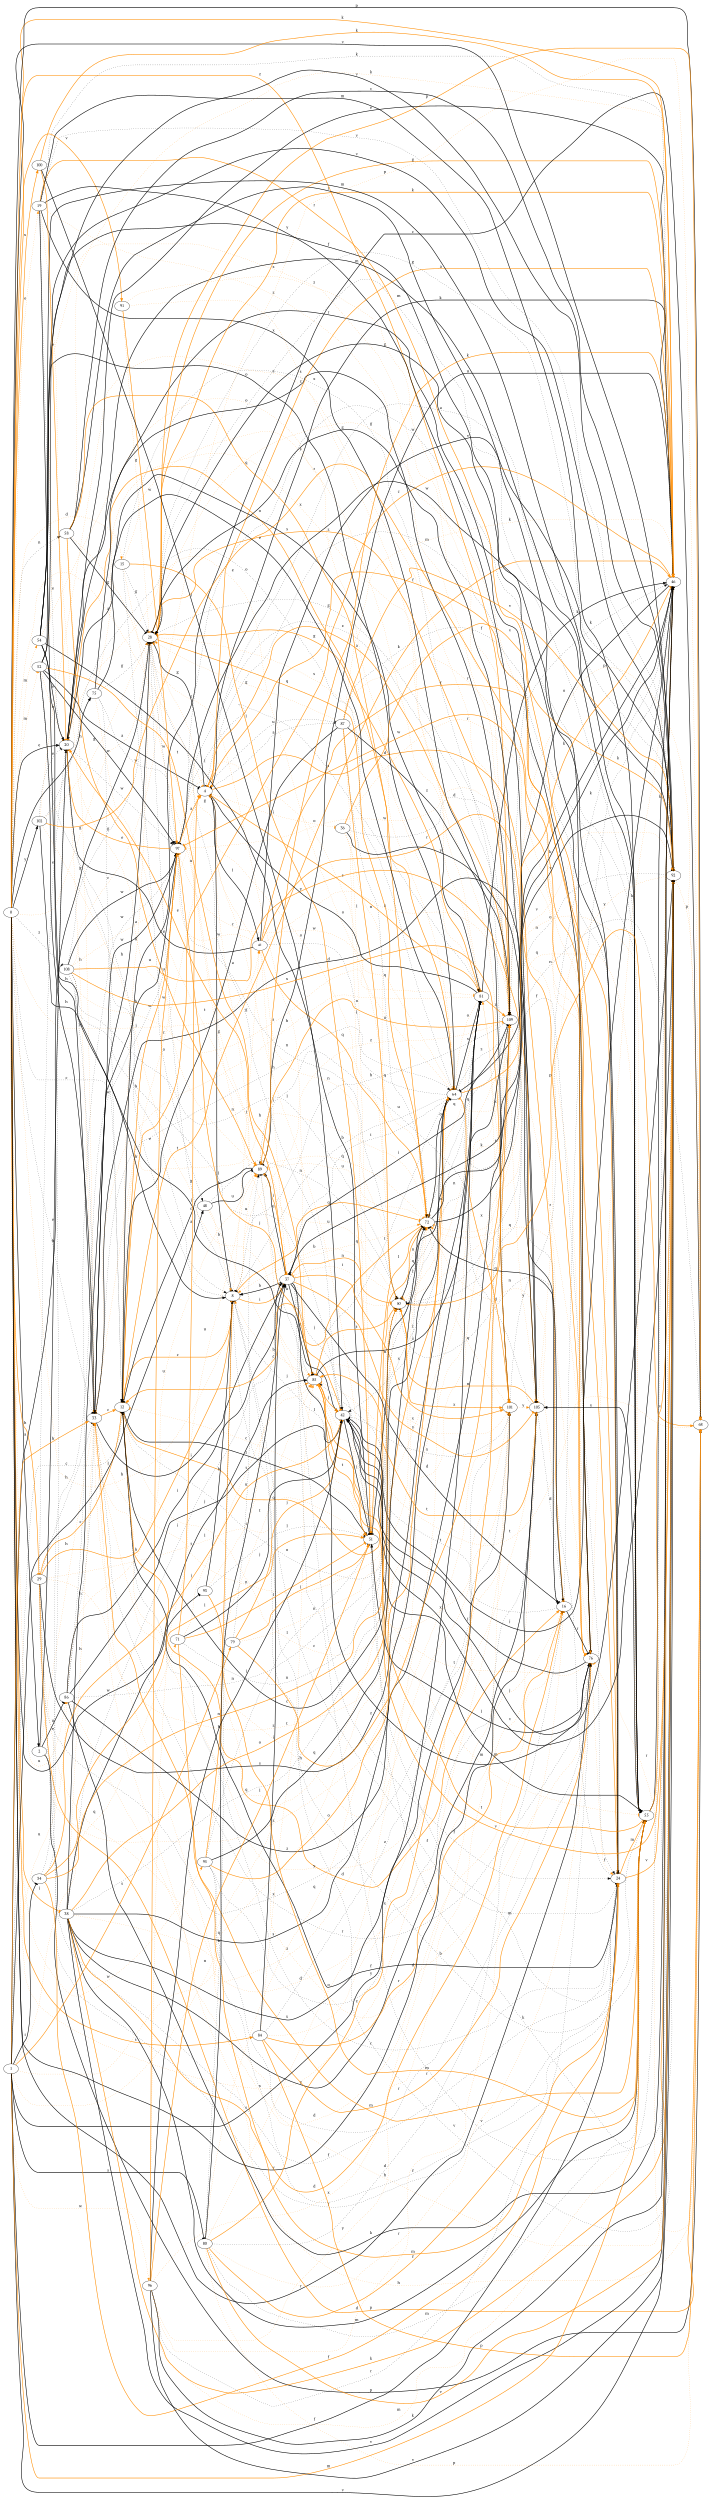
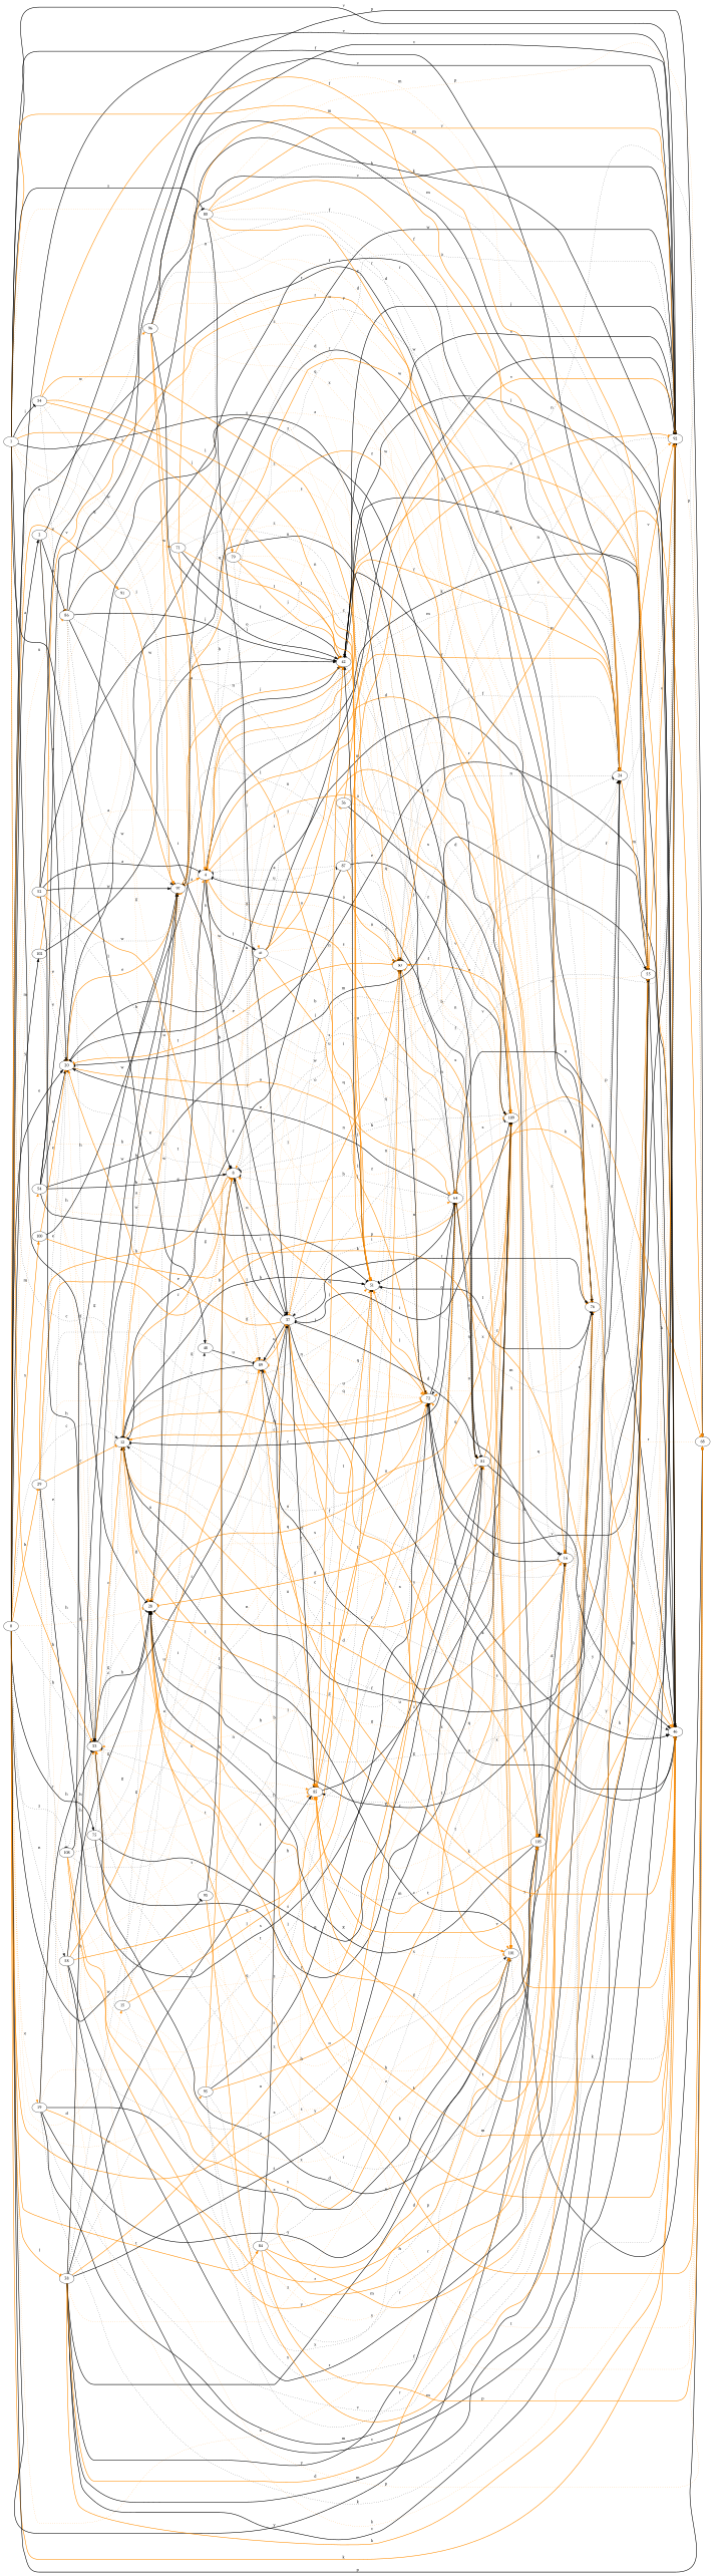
  strict digraph {
    fontname="PT Serif"
    rankdir=LR
    node [fontname="PT Serif"]
    edge [arrowhead=normal color=darkorange fontname="PT Serif" style=dotted]
    0
    2
    4
    8
    12
    15
    19
    20
    28
    29
    33
    38
    41
    46
    52
    54
    58
    68
    75
    76
    84
    86
    91
    92
    93
    95
    100
    101
    102
    105
    108
    109
    24
    55
    81
    16
    36
    51
    87
    72
    37
    42
    89
    64
    97
    48
    60
    85
    1
    34
    71
    79
    80
    96
    0 -> 2 [color=black label=a style=bold]
    0 -> 4 [arrowhead=tee label=a]
    0 -> 8 [arrowhead=tee label=b]
    0 -> 12 [color=black label=c]
    0 -> 15 [label=d]
    0 -> 19 [label=e]
    0 -> 20 [color=black label=e style=bold]
    0 -> 28 [arrowhead=tee label=g]
    0 -> 29 [arrowhead=tee label=h style=bold]
    0 -> 33 [arrowhead=tee color=black label=h]
    0 -> 38 [arrowhead=tee label=j style=bold]
    0 -> 41 [label=j]
    0 -> 46 [label=k style=bold]
    0 -> 52 [arrowhead=tee label=m]
    0 -> 54 [label=m]
    0 -> 58 [color=black label=n]
    0 -> 68 [color=black label=p style=bold]
    0 -> 75 [color=black label=r style=bold]
    0 -> 76 [color=black label=r style=bold]
    0 -> 84 [label=t style=bold]
    0 -> 86 [arrowhead=tee label=u]
    0 -> 91 [label=v style=bold]
    0 -> 92 [arrowhead=tee color=black label=v style=bold]
    0 -> 93 [arrowhead=tee color=black label=w style=bold]
    0 -> 95 [label=w]
    0 -> 100 [label=x style=bold]
    0 -> 101 [label=x]
    0 -> 102 [color=black label=y style=bold]
    0 -> 105 [color=black label=y style=bold]
    0 -> 108 [arrowhead=tee color=black label=z]
    0 -> 109 [label=z style=bold]
    2 -> 20 [color=black label=e style=bold]
    2 -> 33 [arrowhead=tee label=h]
    2 -> 68 [color=black label=p style=bold]
    2 -> 86 [arrowhead=tee color=black label=u style=bold]
    2 -> 109 [arrowhead=tee label=z]
    2 -> 24 [arrowhead=tee color=black label=f]
    4 -> 8 [arrowhead=tee color=black label=b style=bold]
    4 -> 12 [arrowhead=tee label=c]
    4 -> 28 [arrowhead=tee color=black label=g style=bold]
    4 -> 41 [color=black label=j style=bold]
    4 -> 46 [color=black label=k style=bold]
    4 -> 24 [label=f style=bold]
    4 -> 55 [color=black label=m]
    4 -> 81 [label=s style=bold]
    4 -> 16 [label=d style=bold]
    4 -> 36 [arrowhead=tee label=i]
    4 -> 51 [label=l]
    4 -> 87 [arrowhead=tee color=black label=u]
    8 -> 12 [arrowhead=tee label=c style=bold]
    8 -> 20 [arrowhead=tee color=black label=e]
    8 -> 28 [arrowhead=tee color=black label=g]
    8 -> 41 [label=j]
    8 -> 92 [arrowhead=tee color=black label=v]
    8 -> 109 [arrowhead=tee label=z]
    8 -> 24 [arrowhead=tee color=black label=f]
    8 -> 72 [arrowhead=tee label=q style=bold]
-   8 -> 37 [arrowhead=tee label=i style=bold]
+   8 -> 37 [arrowhead=tee color=black label=i style=bold]
    8 -> 42 [arrowhead=tee color=black label=j]
    8 -> 89 [label=u]
    12 -> 28 [label=g]
    12 -> 46 [label=k style=bold]
    12 -> 24 [color=black label=f style=bold]
    12 -> 16 [label=d style=bold]
    12 -> 51 [color=black label=l style=bold]
    12 -> 72 [arrowhead=tee label=q style=bold]
    12 -> 64 [arrowhead=tee color=black label=o]
    12 -> 97 [arrowhead=tee label=w style=bold]
    15 -> 28 [color=black label=g]
    15 -> 101 [color=black label=x]
    15 -> 81 [label=s]
    15 -> 51 [arrowhead=tee label=l style=bold]
    15 -> 89 [arrowhead=tee label=u]
    15 -> 48 [color=black label=a]
    19 -> 20 [arrowhead=tee color=black label=e]
    19 -> 33 [arrowhead=tee color=black label=h style=bold]
    19 -> 46 [color=black label=k]
    19 -> 76 [label=r style=bold]
    19 -> 92 [arrowhead=tee color=black label=v]
    19 -> 101 [color=black label=x style=bold]
    19 -> 105 [arrowhead=tee color=black label=y style=bold]
    19 -> 109 [arrowhead=tee label=z]
    19 -> 55 [arrowhead=tee color=black label=m style=bold]
    19 -> 89 [arrowhead=tee label=u]
    20 -> 33 [label=h]
    20 -> 76 [color=black label=r style=bold]
    20 -> 55 [arrowhead=tee color=black label=m style=bold]
    20 -> 64 [label=o style=bold]
    20 -> 97 [color=black label=w]
    28 -> 33 [arrowhead=tee color=black label=h style=bold]
    28 -> 46 [label=k style=bold]
    28 -> 68 [label=p style=bold]
    28 -> 109 [arrowhead=tee label=z style=bold]
    28 -> 55 [color=black label=m]
    28 -> 81 [label=s]
    28 -> 72 [label=q style=bold]
    28 -> 97 [arrowhead=tee color=black label=w]
    29 -> 8 [arrowhead=tee label=b style=bold]
    29 -> 12 [arrowhead=tee label=c style=bold]
    29 -> 20 [arrowhead=tee color=black label=e]
    29 -> 33 [arrowhead=tee color=black label=h]
    29 -> 68 [arrowhead=tee label=p style=bold]
    29 -> 101 [color=black label=x]
    29 -> 109 [label=z]
    29 -> 24 [arrowhead=tee color=black label=f]
    29 -> 81 [arrowhead=tee color=black label=s style=bold]
    29 -> 16 [arrowhead=tee label=d]
    29 -> 51 [label=l]
    33 -> 12 [label=c style=bold]
    33 -> 76 [arrowhead=tee color=black label=r]
    33 -> 105 [arrowhead=tee label=y]
    33 -> 55 [arrowhead=tee label=m style=bold]
    33 -> 16 [arrowhead=tee color=black label=d style=bold]
    33 -> 37 [color=black label=i style=bold]
    33 -> 60 [label=n]
    38 -> 33 [arrowhead=tee label=h]
    38 -> 46 [label=k style=bold]
    38 -> 92 [color=black label=v style=bold]
    38 -> 101 [color=black label=x style=bold]
    38 -> 105 [color=black label=y style=bold]
    38 -> 109 [arrowhead=tee label=z]
    38 -> 55 [arrowhead=tee color=black label=m style=bold]
    38 -> 81 [color=black label=s style=bold]
    38 -> 16 [arrowhead=tee label=d style=bold]
    38 -> 72 [color=black label=q]
    38 -> 37 [arrowhead=tee color=black label=i]
    38 -> 64 [arrowhead=tee label=o style=bold]
    38 -> 97 [color=black label=w style=bold]
    38 -> 85 [color=black label=t style=bold]
    41 -> 20 [arrowhead=tee color=black label=e style=bold]
    41 -> 28 [label=g]
    41 -> 76 [arrowhead=tee label=r style=bold]
    41 -> 92 [color=black label=v style=bold]
    41 -> 109 [arrowhead=tee label=z]
    41 -> 24 [arrowhead=tee label=f style=bold]
    41 -> 72 [label=q style=bold]
    41 -> 37 [label=i]
    41 -> 64 [color=black label=o]
    41 -> 97 [arrowhead=tee label=w]
    41 -> 60 [arrowhead=tee label=n]
    46 -> 4 [label=a style=bold]
    46 -> 12 [arrowhead=tee label=c style=bold]
    46 -> 20 [arrowhead=tee color=black label=e style=bold]
    46 -> 28 [arrowhead=tee label=g style=bold]
    46 -> 42 [arrowhead=tee color=black label=j style=bold]
    46 -> 89 [arrowhead=tee color=black label=u style=bold]
    46 -> 64 [arrowhead=tee color=black label=o style=bold]
    52 -> 4 [arrowhead=tee color=black label=a style=bold]
    52 -> 8 [color=black label=b]
    52 -> 20 [arrowhead=tee label=e]
    52 -> 33 [arrowhead=tee color=black label=h style=bold]
    52 -> 92 [color=black label=v style=bold]
    52 -> 109 [label=z]
    52 -> 64 [arrowhead=tee color=black label=o style=bold]
    52 -> 97 [color=black label=w style=bold]
    52 -> 85 [label=t style=bold]
    54 -> 8 [color=black label=b style=bold]
    54 -> 20 [color=black label=e style=bold]
    54 -> 92 [color=black label=v style=bold]
    54 -> 24 [color=black label=f style=bold]
    54 -> 55 [color=black label=m style=bold]
    54 -> 51 [arrowhead=tee color=black label=l style=bold]
    54 -> 64 [label=o]
    58 -> 28 [arrowhead=tee color=black label=g style=bold]
    58 -> 33 [label=h]
    58 -> 46 [label=k]
    58 -> 76 [color=black label=r style=bold]
    58 -> 92 [arrowhead=tee color=black label=v style=bold]
    58 -> 72 [label=q style=bold]
    58 -> 89 [label=u style=bold]
    58 -> 85 [arrowhead=tee label=t]
    68 -> 12 [color=black label=c style=bold]
    68 -> 33 [label=h]
    68 -> 76 [arrowhead=tee label=r]
    68 -> 60 [color=black label=n]
    68 -> 85 [arrowhead=tee label=t]
    75 -> 12 [color=black label=c]
    75 -> 28 [color=black label=g]
    75 -> 101 [label=x]
    75 -> 109 [arrowhead=tee color=black label=z style=bold]
    75 -> 81 [arrowhead=tee color=black label=s style=bold]
    75 -> 97 [color=black label=w]
    75 -> 85 [label=t]
    76 -> 28 [label=g]
    76 -> 46 [label=k]
    76 -> 24 [label=f]
    76 -> 51 [color=black label=l style=bold]
    76 -> 72 [label=q]
    76 -> 42 [color=black label=j style=bold]
    76 -> 97 [arrowhead=tee label=w]
    76 -> 85 [label=t]
    84 -> 68 [label=p style=bold]
    84 -> 76 [arrowhead=tee label=r style=bold]
    84 -> 101 [label=x]
    84 -> 109 [arrowhead=tee color=black label=z]
    84 -> 16 [label=d style=bold]
    84 -> 37 [color=black label=i style=bold]
    84 -> 85 [label=t]
    86 -> 33 [color=black label=h]
    86 -> 46 [color=black label=k style=bold]
    86 -> 109 [color=black label=z style=bold]
    86 -> 16 [label=d]
    86 -> 37 [color=black label=i style=bold]
    86 -> 42 [color=black label=j style=bold]
    86 -> 89 [arrowhead=tee label=u]
    86 -> 97 [color=black label=w]
    86 -> 60 [color=black label=n]
    91 -> 28 [arrowhead=tee label=g]
    91 -> 109 [label=z]
    91 -> 81 [arrowhead=tee label=s]
    91 -> 97 [label=w style=bold]
    92 -> 4 [arrowhead=tee color=black label=a]
    92 -> 28 [color=black label=g]
    92 -> 33 [label=h]
    92 -> 68 [arrowhead=tee label=p]
    92 -> 105 [arrowhead=tee label=y]
    92 -> 42 [color=black label=j style=bold]
    92 -> 97 [arrowhead=tee color=black label=w style=bold]
    92 -> 60 [arrowhead=tee color=black label=n]
    93 -> 8 [arrowhead=tee color=black label=b style=bold]
    93 -> 76 [arrowhead=tee label=r]
    93 -> 55 [label=m style=bold]
    93 -> 51 [arrowhead=tee color=black label=l]
    93 -> 85 [label=t]
    95 -> 8 [arrowhead=tee label=b style=bold]
    95 -> 76 [color=black label=r]
    95 -> 105 [color=black label=y]
    95 -> 24 [arrowhead=tee color=black label=f]
    95 -> 51 [arrowhead=tee color=black label=l]
    95 -> 72 [color=black label=q style=bold]
    95 -> 64 [label=o style=bold]
    95 -> 85 [label=t]
    100 -> 20 [arrowhead=tee label=e style=bold]
    100 -> 46 [label=k style=bold]
    100 -> 42 [color=black label=j style=bold]
    101 -> 33 [arrowhead=tee label=h]
    101 -> 46 [arrowhead=tee color=black label=k]
    101 -> 105 [label=y]
    101 -> 81 [label=s]
    101 -> 72 [arrowhead=tee label=q]
    102 -> 20 [arrowhead=tee color=black label=e]
    102 -> 28 [label=g]
    102 -> 76 [arrowhead=tee label=r style=bold]
    102 -> 109 [label=z]
    102 -> 42 [color=black label=j style=bold]
    102 -> 64 [arrowhead=tee color=black label=o]
    102 -> 85 [label=t]
    105 -> 28 [arrowhead=tee color=black label=g style=bold]
    105 -> 16 [color=black label=d]
    105 -> 89 [color=black label=u]
    105 -> 60 [label=n style=bold]
    105 -> 85 [label=t style=bold]
    108 -> 4 [label=a]
    108 -> 28 [arrowhead=tee color=black label=g]
    108 -> 33 [arrowhead=tee color=black label=h]
    108 -> 68 [label=p]
    108 -> 101 [arrowhead=tee label=x style=bold]
    108 -> 105 [label=y style=bold]
    108 -> 81 [arrowhead=tee label=s]
    108 -> 51 [arrowhead=tee color=black label=l]
    108 -> 97 [color=black label=w style=bold]
    108 -> 60 [color=black label=n]
    109 -> 4 [arrowhead=tee label=a style=bold]
    109 -> 8 [arrowhead=tee color=black label=b]
    109 -> 12 [label=c]
    109 -> 28 [arrowhead=tee color=black label=g]
    109 -> 46 [color=black label=k]
    109 -> 68 [arrowhead=tee label=p]
    109 -> 76 [label=r]
    109 -> 105 [label=y]
    109 -> 72 [color=black label=q]
    109 -> 37 [arrowhead=tee color=black label=i style=bold]
    109 -> 89 [label=u style=bold]
    109 -> 60 [arrowhead=tee label=n]
    24 -> 12 [color=black label=c]
    24 -> 28 [color=black label=g style=bold]
    24 -> 92 [label=v style=bold]
    24 -> 55 [label=m style=bold]
    24 -> 97 [arrowhead=tee label=w style=bold]
    24 -> 60 [arrowhead=tee color=black label=n]
    55 -> 8 [arrowhead=tee color=black label=b]
    55 -> 46 [arrowhead=tee color=black label=k style=bold]
    55 -> 92 [arrowhead=tee label=v style=bold]
    55 -> 105 [color=black label=y style=bold]
    55 -> 72 [arrowhead=tee label=q]
    55 -> 64 [arrowhead=tee label=o]
    55 -> 97 [arrowhead=tee color=black label=w]
    55 -> 85 [arrowhead=tee label=t style=bold]
    81 -> 4 [arrowhead=tee color=black label=a style=bold]
    81 -> 28 [arrowhead=tee label=g style=bold]
    81 -> 33 [arrowhead=tee label=h]
    81 -> 46 [color=black label=k style=bold]
    81 -> 101 [arrowhead=tee label=x]
    81 -> 109 [label=z style=bold]
    81 -> 72 [label=q]
    81 -> 42 [color=black label=j]
    81 -> 64 [arrowhead=tee label=o]
    81 -> 60 [arrowhead=tee color=black label=n]
    16 -> 46 [color=black label=k]
    16 -> 76 [arrowhead=tee color=black label=r style=bold]
    16 -> 72 [arrowhead=tee color=black label=q style=bold]
    16 -> 85 [color=black label=t]
    36 -> 76 [arrowhead=tee label=r]
    36 -> 92 [arrowhead=tee label=v style=bold]
    36 -> 105 [arrowhead=tee color=black label=y style=bold]
    36 -> 16 [arrowhead=tee color=black label=d]
    36 -> 51 [arrowhead=tee label=l]
    36 -> 72 [label=q]
    51 -> 12 [arrowhead=tee label=c]
    51 -> 46 [color=black label=k]
    51 -> 101 [label=x]
    51 -> 55 [color=black label=m]
    51 -> 60 [arrowhead=tee label=n]
    51 -> 85 [label=t style=bold]
    87 -> 4 [arrowhead=tee color=black label=a]
    87 -> 12 [arrowhead=tee color=black label=c style=bold]
    87 -> 28 [label=g]
    87 -> 46 [arrowhead=tee label=k]
    87 -> 76 [arrowhead=tee label=r]
    87 -> 92 [arrowhead=tee label=v style=bold]
    87 -> 109 [color=black label=z style=bold]
    87 -> 24 [arrowhead=tee color=black label=f]
    87 -> 51 [label=l]
    87 -> 72 [color=black label=q]
    87 -> 60 [arrowhead=tee label=n style=bold]
    72 -> 12 [label=c style=bold]
    72 -> 33 [label=h]
    72 -> 46 [color=black label=k style=bold]
    72 -> 92 [arrowhead=tee color=black label=v style=bold]
-   72 -> 16 [arrowhead=tee label=d]
    72 -> 51 [label=l style=bold]
    72 -> 89 [arrowhead=tee label=u]
    72 -> 64 [arrowhead=tee color=black label=o style=bold]
    72 -> 60 [label=n]
    37 -> 8 [color=black label=b style=bold]
    37 -> 20 [label=e style=bold]
    37 -> 28 [arrowhead=tee label=g]
    37 -> 46 [arrowhead=tee color=black label=k style=bold]
    37 -> 76 [color=black label=r style=bold]
    37 -> 92 [arrowhead=tee color=black label=v]
    37 -> 101 [label=x style=bold]
    37 -> 105 [arrowhead=tee label=y style=bold]
    37 -> 24 [color=black label=f]
    37 -> 16 [color=black label=d style=bold]
    37 -> 72 [label=q]
    37 -> 42 [color=black label=j]
    37 -> 89 [color=black label=u style=bold]
    37 -> 60 [arrowhead=tee label=n style=bold]
    37 -> 85 [arrowhead=tee color=black label=t style=bold]
    42 -> 28 [arrowhead=tee color=black label=g]
    42 -> 92 [arrowhead=tee color=black label=v style=bold]
    42 -> 101 [color=black label=x]
    42 -> 55 [arrowhead=tee color=black label=m style=bold]
    42 -> 51 [arrowhead=tee color=black label=l style=bold]
    89 -> 4 [label=a]
    89 -> 12 [arrowhead=tee color=black label=c style=bold]
    89 -> 46 [arrowhead=tee label=k style=bold]
    89 -> 51 [label=l]
    89 -> 72 [arrowhead=tee label=q]
    89 -> 37 [arrowhead=tee label=i style=bold]
    64 -> 8 [arrowhead=tee color=black label=b]
    64 -> 12 [arrowhead=tee color=black label=c style=bold]
    64 -> 20 [color=black label=e style=bold]
    64 -> 33 [arrowhead=tee color=black label=h]
    64 -> 46 [arrowhead=tee label=k style=bold]
    64 -> 101 [label=x style=bold]
    64 -> 109 [arrowhead=tee color=black label=z]
    64 -> 24 [color=black label=f]
    64 -> 81 [arrowhead=tee color=black label=s style=bold]
    64 -> 51 [arrowhead=tee color=black label=l style=bold]
    64 -> 37 [color=black label=i]
    64 -> 97 [arrowhead=tee label=w]
    64 -> 85 [arrowhead=tee color=black label=t]
    97 -> 4 [label=a style=bold]
    97 -> 20 [arrowhead=tee label=e style=bold]
    97 -> 33 [color=black label=h style=bold]
    97 -> 109 [color=black label=z]
    97 -> 81 [color=black label=s]
    97 -> 42 [arrowhead=tee label=j style=bold]
    97 -> 64 [arrowhead=tee label=o]
    97 -> 60 [arrowhead=tee color=black label=n]
    48 -> 8 [label=b]
    48 -> 42 [arrowhead=tee label=j]
    48 -> 89 [arrowhead=tee color=black label=u style=bold]
    48 -> 60 [arrowhead=tee color=black label=n]
    60 -> 4 [arrowhead=tee label=a]
    60 -> 8 [label=b]
-   60 -> 20 [arrowhead=tee label=e]
+   60 -> 20 [arrowhead=tee label=e style=bold]
    60 -> 68 [label=p style=bold]
    60 -> 92 [label=v]
    60 -> 101 [label=x style=bold]
    60 -> 72 [arrowhead=tee color=black label=q style=bold]
    60 -> 37 [arrowhead=tee label=i]
    60 -> 89 [arrowhead=tee label=u]
    60 -> 85 [arrowhead=tee label=t style=bold]
    85 -> 8 [label=b]
    85 -> 92 [label=v style=bold]
    85 -> 101 [arrowhead=tee label=x]
    85 -> 109 [arrowhead=tee color=black label=z style=bold]
    85 -> 55 [arrowhead=tee label=m]
    85 -> 42 [label=j style=bold]
    85 -> 89 [arrowhead=tee color=black label=u]
    1 -> 12 [arrowhead=tee color=black label=c]
    1 -> 28 [arrowhead=tee color=black label=g style=bold]
    1 -> 33 [label=h style=bold]
    1 -> 86 [arrowhead=tee label=u]
    1 -> 92 [color=black label=v style=bold]
    1 -> 24 [color=black label=f style=bold]
    1 -> 55 [label=m style=bold]
    1 -> 81 [color=black label=s style=bold]
    1 -> 72 [label=q]
    1 -> 48 [color=black label=l style=bold]
    1 -> 60 [arrowhead=tee label=n]
    1 -> 34 [arrowhead=tee color=black label=i style=bold]
    1 -> 71 [label=q]
    1 -> 79 [label=s style=bold]
    1 -> 80 [arrowhead=tee color=black label=s style=bold]
    1 -> 96 [label=w]
    34 -> 20 [arrowhead=tee color=black label=e]
    34 -> 24 [arrowhead=tee label=f style=bold]
    34 -> 51 [label=l style=bold]
    34 -> 42 [arrowhead=tee label=j style=bold]
    34 -> 97 [arrowhead=tee color=black label=w]
    34 -> 60 [label=n style=bold]
    71 -> 4 [label=a style=bold]
    71 -> 55 [arrowhead=tee label=m style=bold]
    71 -> 51 [arrowhead=tee label=l style=bold]
    71 -> 42 [arrowhead=tee color=black label=j style=bold]
    71 -> 60 [arrowhead=tee color=black label=n]
    71 -> 85 [label=t]
    79 -> 109 [label=z style=bold]
    79 -> 51 [label=l style=bold]
    79 -> 42 [arrowhead=tee label=j style=bold]
    79 -> 89 [color=black label=u]
    79 -> 60 [label=n]
    80 -> 8 [color=black label=b]
    80 -> 68 [arrowhead=tee label=p]
    80 -> 76 [label=r]
    80 -> 92 [label=v style=bold]
    80 -> 109 [label=z style=bold]
    80 -> 24 [label=f style=bold]
    80 -> 55 [arrowhead=tee color=black label=m]
    80 -> 16 [arrowhead=tee color=black label=d]
    80 -> 72 [arrowhead=tee label=q]
    80 -> 37 [color=black label=i style=bold]
    80 -> 64 [label=o]
    96 -> 46 [arrowhead=tee color=black label=k style=bold]
    96 -> 76 [color=black label=r]
    96 -> 92 [arrowhead=tee color=black label=v style=bold]
    96 -> 101 [label=x]
    96 -> 105 [label=y]
    96 -> 55 [label=m]
    96 -> 16 [arrowhead=tee label=d]
    96 -> 51 [label=l style=bold]
    96 -> 42 [color=black label=j style=bold]
    96 -> 89 [label=u]
    96 -> 97 [label=w style=bold]
  }
